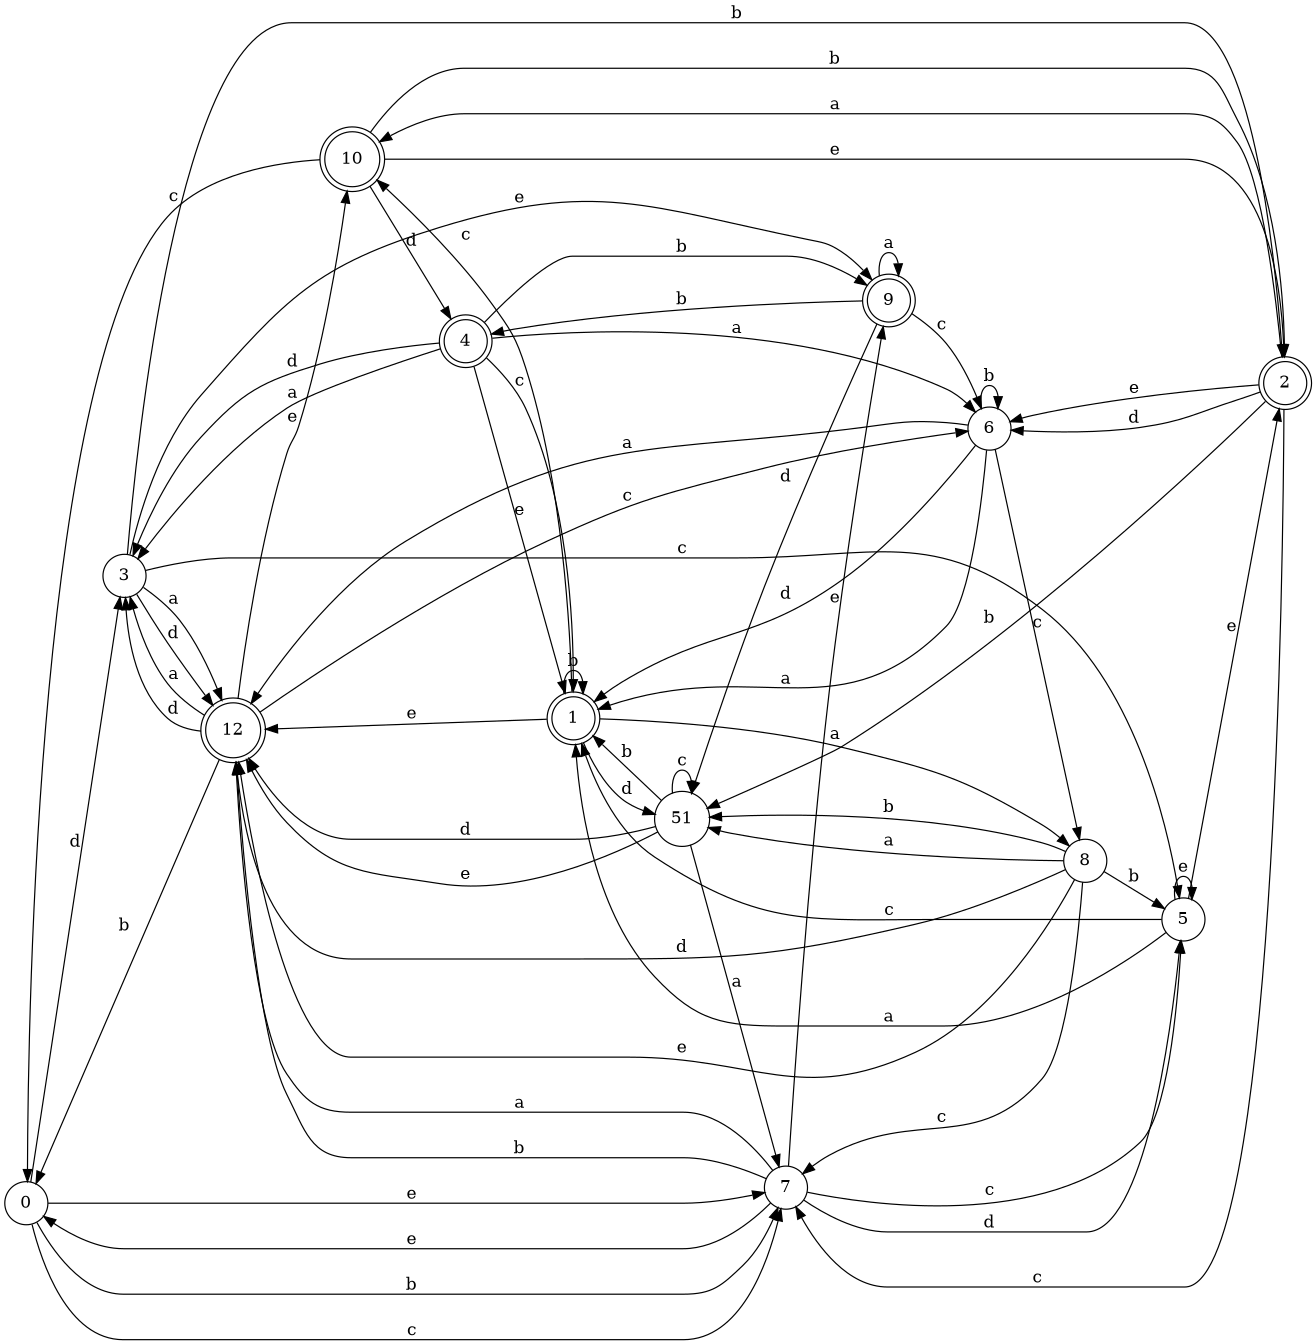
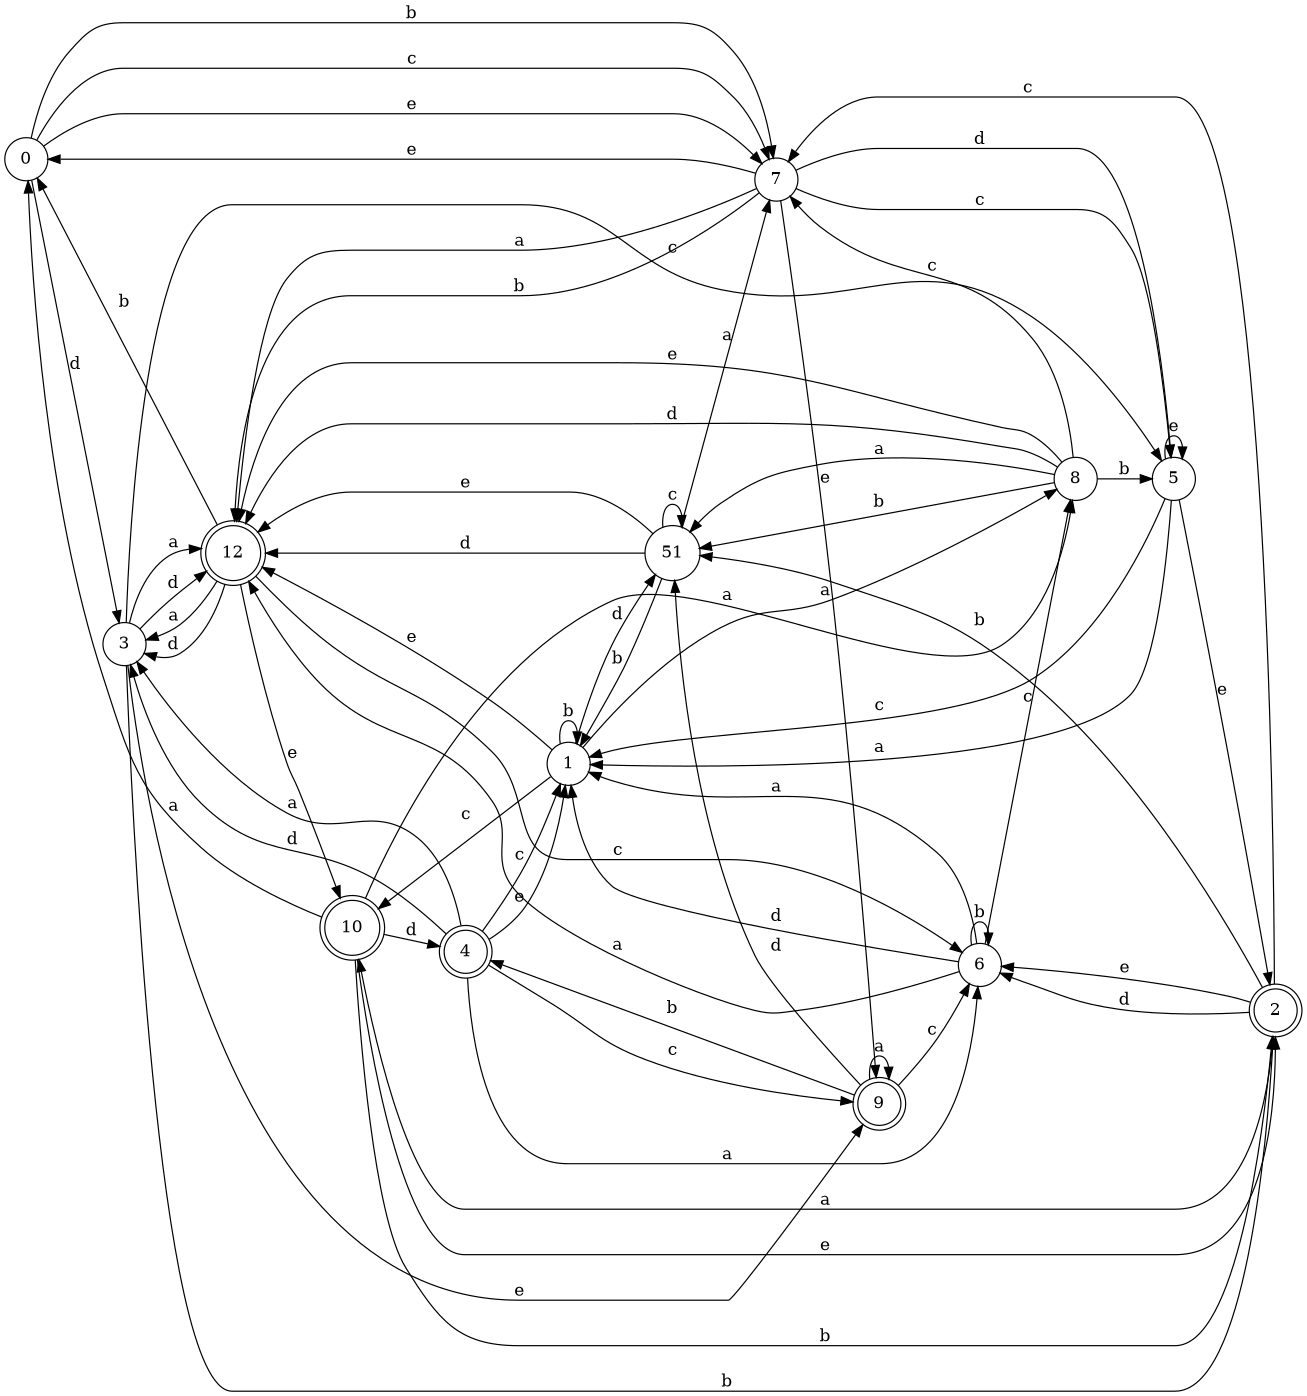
  digraph {
    rankdir=LR
    node [color=black fillcolor=white shape=circle style=filled]
    n1 [label=0 style="rounded,filled"]
    n2 [label=3]
    n3 [label=7]
    n4 [label=12 shape=doublecircle style="rounded,filled"]
    n5 [label=2 shape=doublecircle style="rounded,filled"]
    n6 [label=5]
    n7 [label=9 shape=doublecircle style="rounded,filled"]
    n8 [label=6]
-   n9 [label=1 shape=doublecircle]
+   n9 [label=1]
    n10 [label=8]
    n11 [label=10 shape=doublecircle style="rounded,filled"]
    n12 [label=51]
    n13 [label=4 shape=doublecircle style="rounded,filled"]
    n1 -> n2 [label=d]
    n1 -> n3 [label=b]
    n1 -> n3 [label=c]
    n1 -> n3 [label=e]
    n2 -> n4 [label=a]
    n2 -> n4 [label=d]
    n2 -> n5 [label=b]
    n2 -> n6 [label=c]
    n2 -> n7 [label=e]
    n3 -> n1 [label=e]
    n3 -> n4 [label=a]
    n3 -> n4 [label=b]
    n3 -> n6 [label=c]
    n3 -> n6 [label=d]
    n3 -> n7 [label=e]
    n4 -> n1 [label=b]
    n4 -> n2 [label=a]
    n4 -> n2 [label=d]
    n4 -> n8 [label=c]
    n4 -> n11 [label=e]
    n5 -> n3 [label=c]
    n5 -> n8 [label=d]
    n5 -> n8 [label=e]
    n5 -> n11 [label=a]
    n5 -> n12 [label=b]
    n6 -> n5 [label=e]
    n6 -> n6 [label=e]
    n6 -> n9 [label=a]
    n6 -> n9 [label=c]
    n7 -> n7 [label=a]
    n7 -> n8 [label=c]
    n7 -> n12 [label=d]
    n7 -> n13 [label=b]
    n8 -> n4 [label=a]
    n8 -> n8 [label=b]
    n8 -> n9 [label=a]
    n8 -> n9 [label=d]
    n8 -> n10 [label=c]
    n9 -> n4 [label=e]
    n9 -> n9 [label=b]
    n9 -> n10 [label=a]
    n9 -> n11 [label=c]
    n9 -> n12 [label=d]
    n10 -> n3 [label=c]
    n10 -> n4 [label=d]
    n10 -> n4 [label=e]
    n10 -> n6 [label=b]
    n10 -> n12 [label=a]
    n10 -> n12 [label=b]
-   n11 -> n1 [label=c]
+   n11 -> n1 [label=a]
    n11 -> n5 [label=b]
    n11 -> n5 [label=e]
+   n11 -> n10 [label=a]
    n11 -> n13 [label=d]
    n12 -> n3 [label=a]
    n12 -> n4 [label=d]
    n12 -> n4 [label=e]
    n12 -> n9 [label=b]
    n12 -> n12 [label=c]
    n13 -> n2 [label=a]
    n13 -> n2 [label=d]
-   n13 -> n7 [label=b]
+   n13 -> n7 [label=c]
    n13 -> n8 [label=a]
    n13 -> n9 [label=c]
    n13 -> n9 [label=e]
  }
